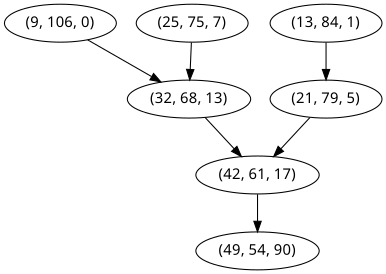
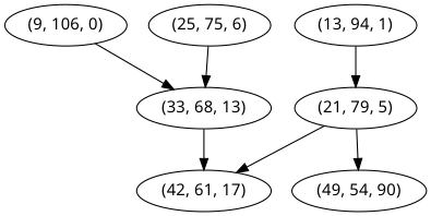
  digraph {
    fontname="Noto Sans"
    node [fontname="Noto Sans"]
    edge [fontname="Noto Sans"]
    "(9, 106, 0)"
-   "(32, 68, 13)"
-   "(13, 94, 1)" [label="(13, 84, 1)"]
+   "(32, 68, 13)" [label="(33, 68, 13)"]
+   "(13, 94, 1)"
    "(21, 79, 5)"
    "(42, 61, 17)"
-   "(25, 75, 7)"
+   "(25, 75, 7)" [label="(25, 75, 6)"]
    n7 [label="(49, 54, 90)"]
    "(9, 106, 0)" -> "(32, 68, 13)"
    "(32, 68, 13)" -> "(42, 61, 17)"
    "(13, 94, 1)" -> "(21, 79, 5)"
    "(21, 79, 5)" -> "(42, 61, 17)"
-   "(42, 61, 17)" -> n7
+   "(21, 79, 5)" -> n7
    "(25, 75, 7)" -> "(32, 68, 13)"
  }
